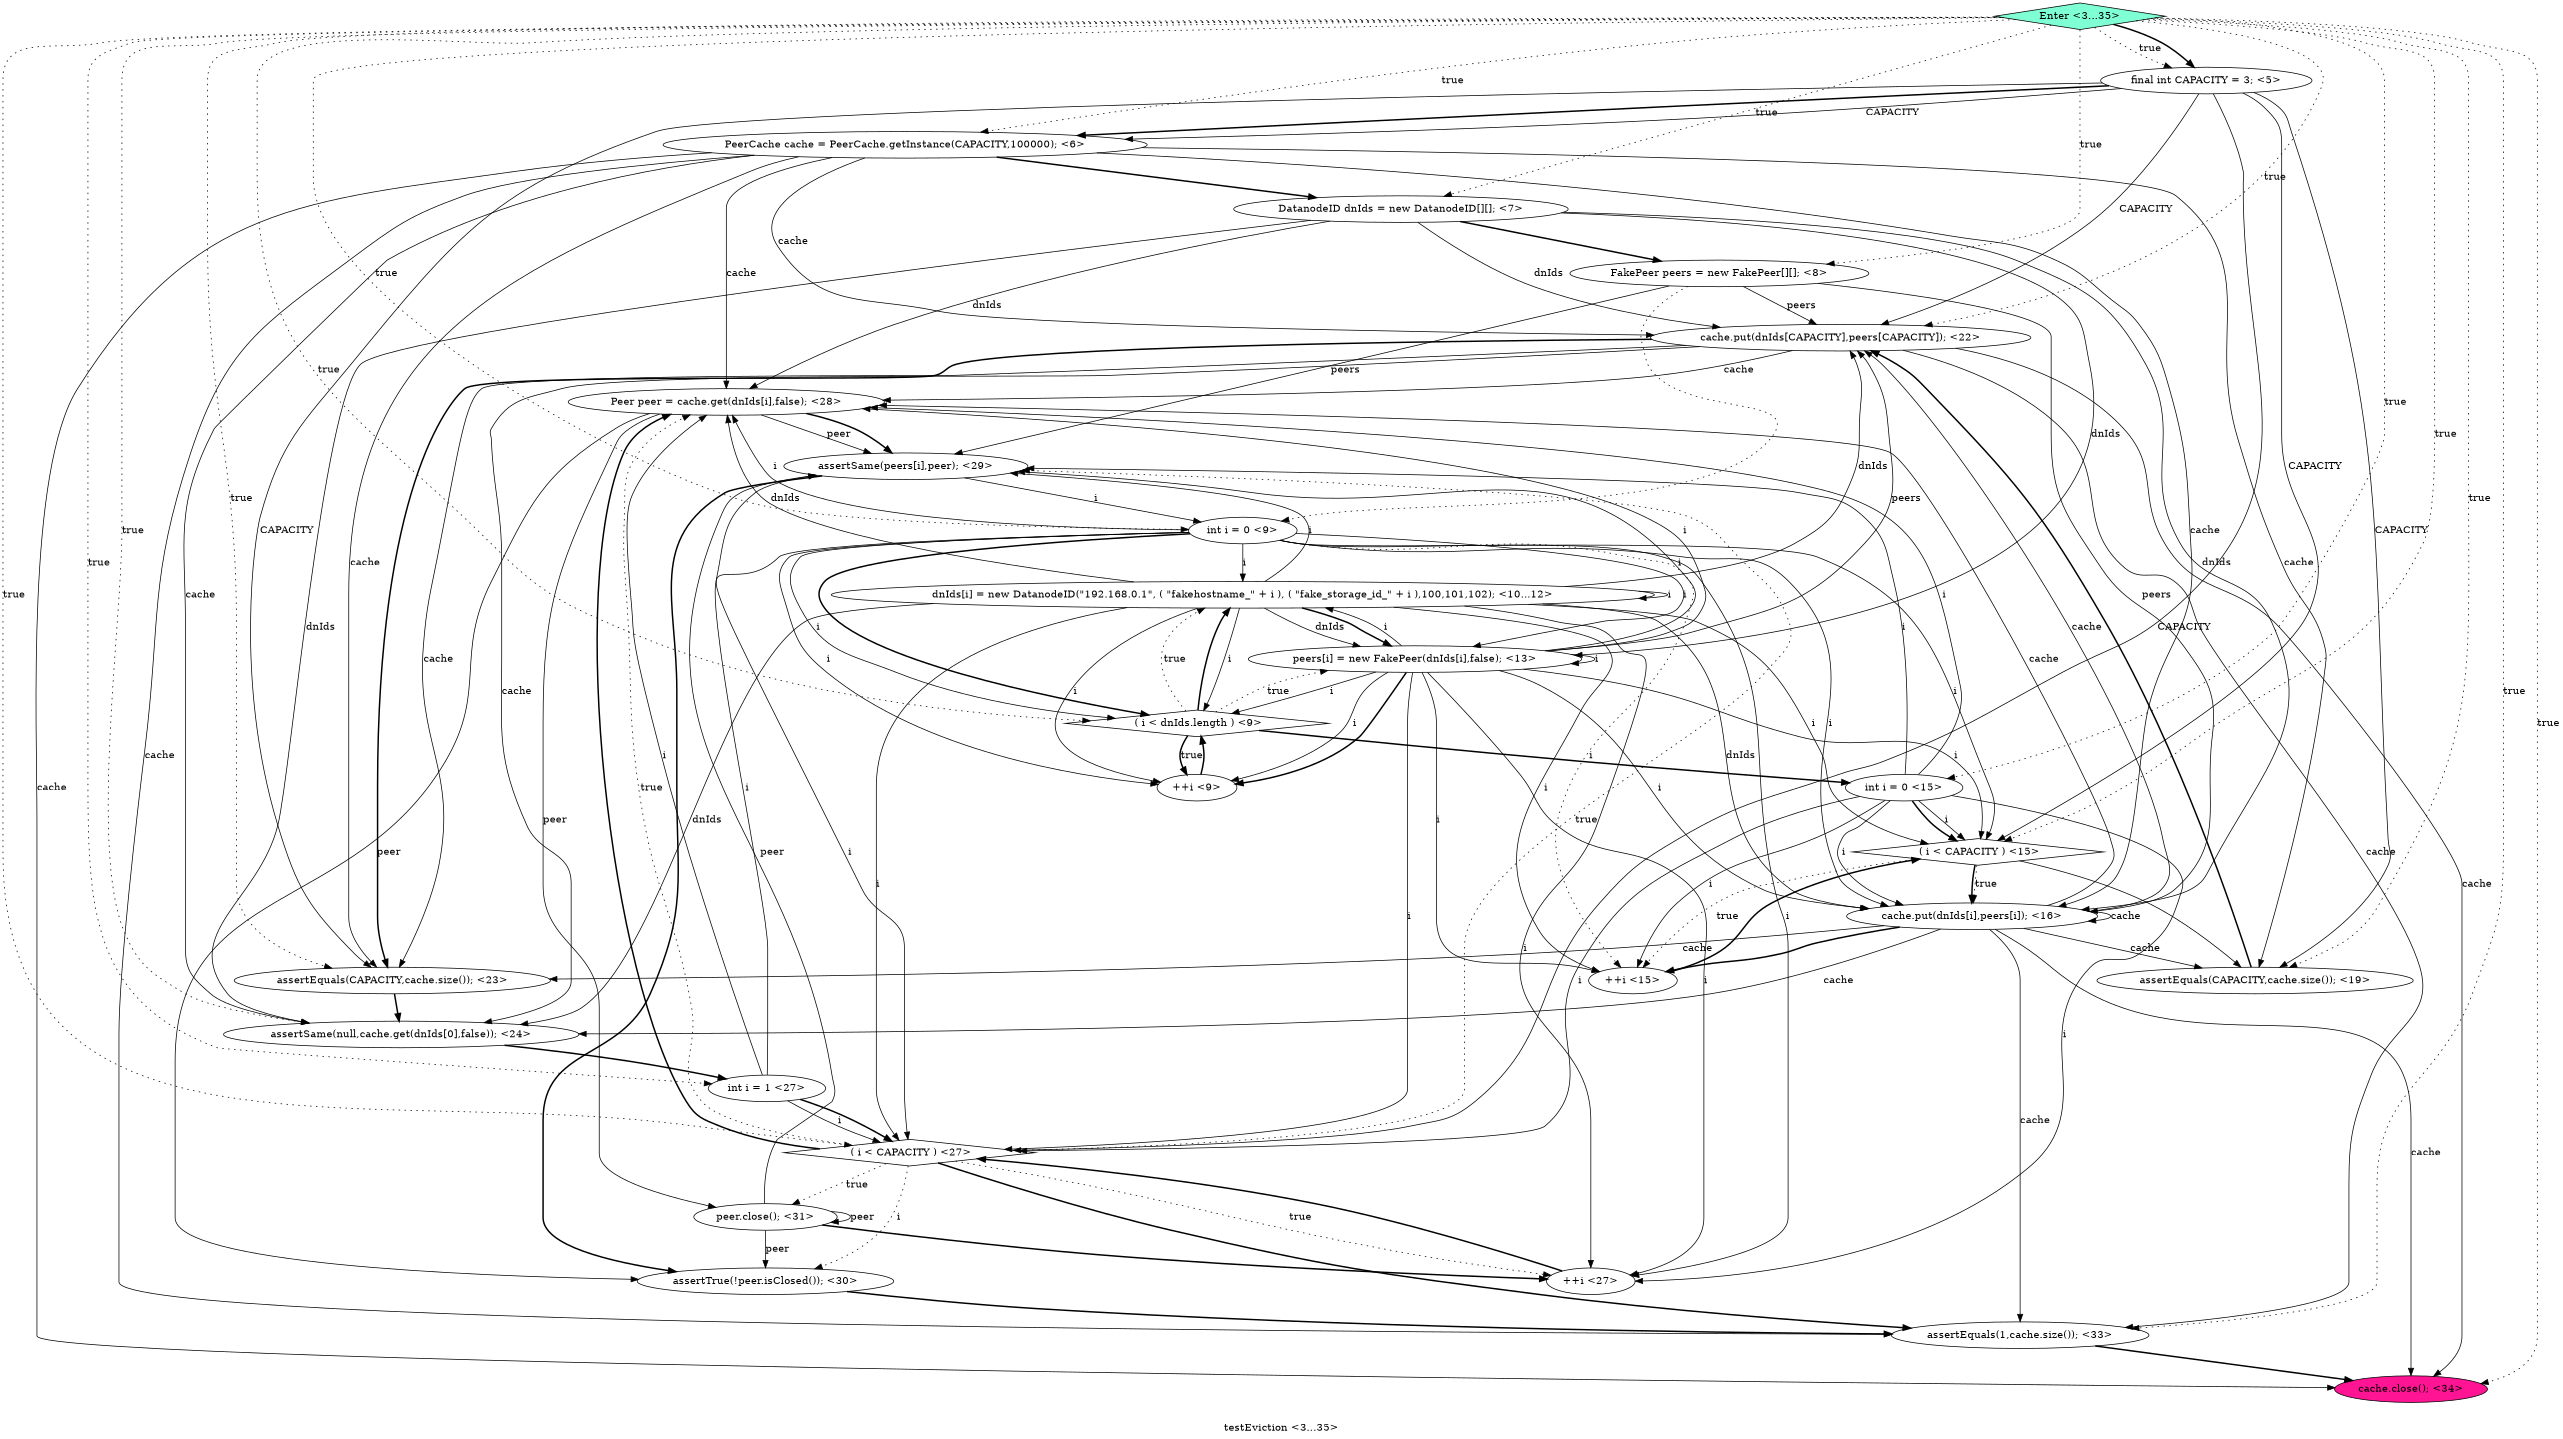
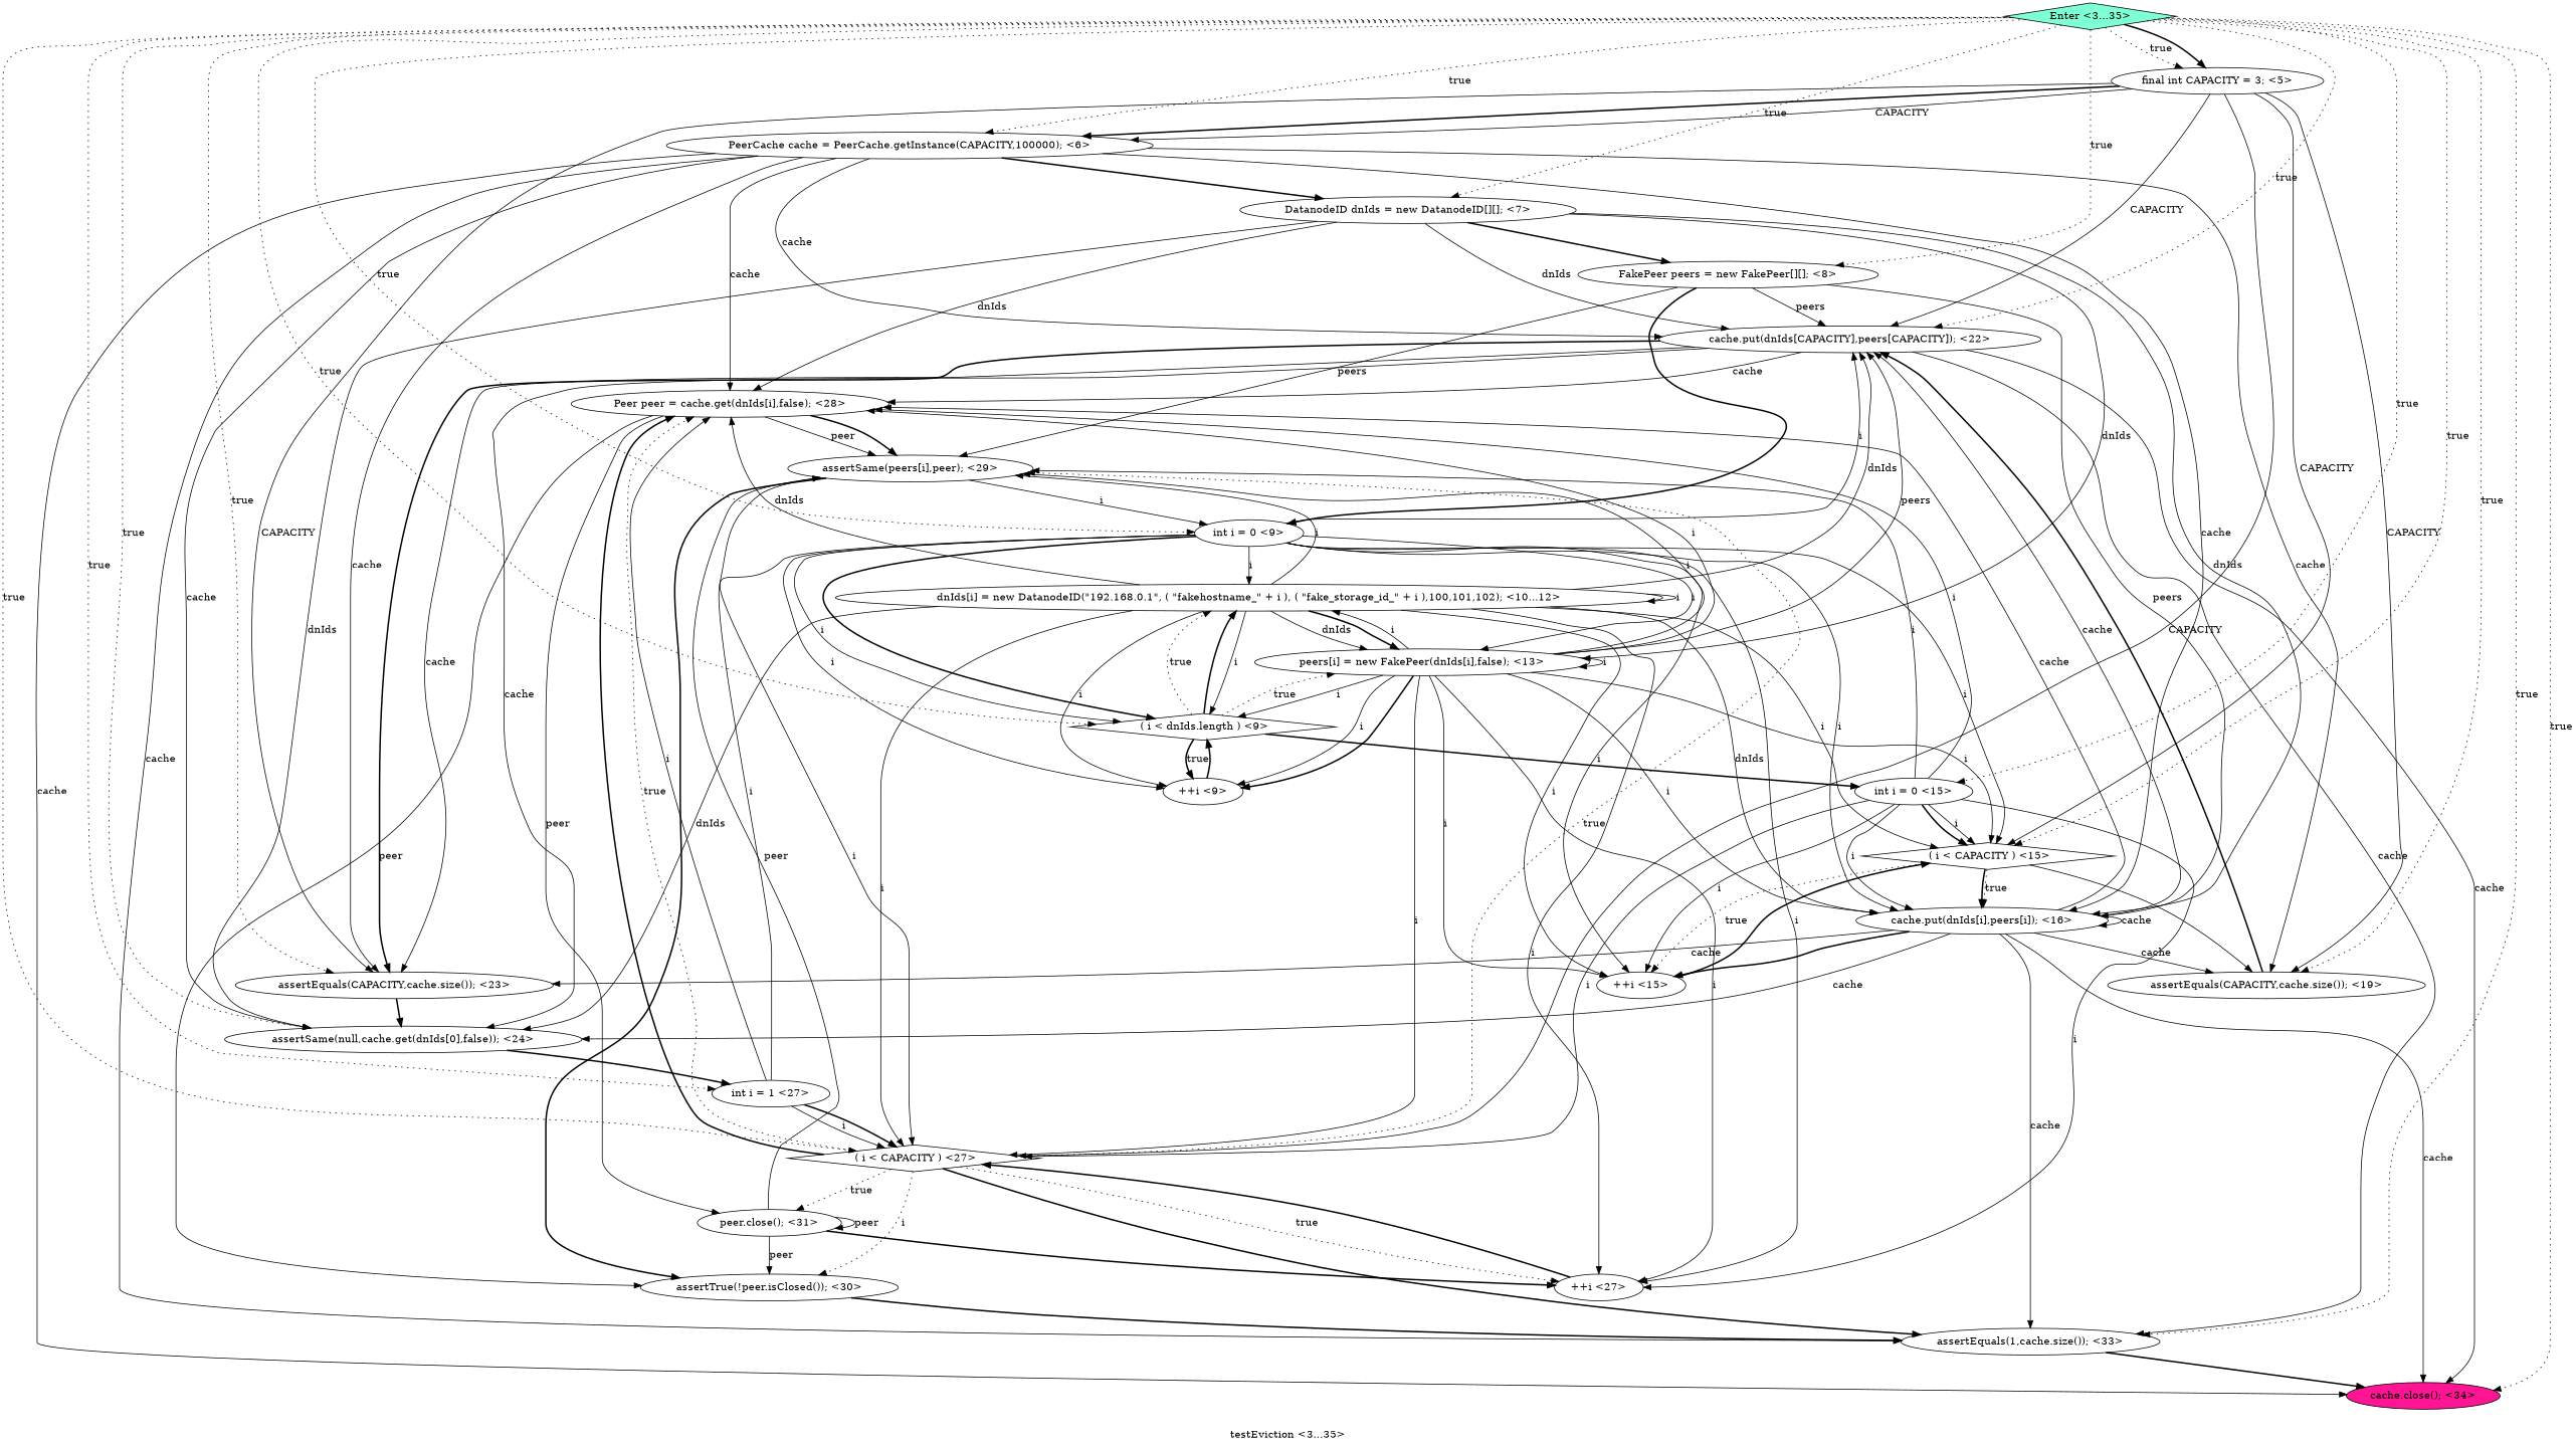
  digraph {
    fontname="DejaVu Serif"
    label="testEviction <3...35>"
    node [fillcolor=white fontname="DejaVu Serif" shape=ellipse style=filled]
    edge [fontname="DejaVu Serif" style=solid]
    n1 [label="PeerCache cache = PeerCache.getInstance(CAPACITY,100000); <6>"]
    n2 [label="DatanodeID dnIds = new DatanodeID[][]; <7>"]
    n3 [label="cache.put(dnIds[CAPACITY],peers[CAPACITY]); <22>"]
    n4 [label="assertEquals(CAPACITY,cache.size()); <19>"]
    n5 [label="cache.put(dnIds[i],peers[i]); <16>"]
    n6 [label="Peer peer = cache.get(dnIds[i],false); <28>"]
    n7 [label="assertEquals(CAPACITY,cache.size()); <23>"]
    n8 [label="assertSame(null,cache.get(dnIds[0],false)); <24>"]
    n9 [fillcolor=deeppink label="cache.close(); <34>"]
    n10 [label="assertEquals(1,cache.size()); <33>"]
    n11 [label="peers[i] = new FakePeer(dnIds[i],false); <13>"]
    n12 [label="FakePeer peers = new FakePeer[][]; <8>"]
    n13 [label="++i <15>"]
    n14 [label="assertSame(peers[i],peer); <29>"]
    n15 [label="assertTrue(!peer.isClosed()); <30>"]
    n16 [label="peer.close(); <31>"]
    n17 [label="int i = 1 <27>"]
    n18 [label=" ( i < dnIds.length ) <9>" shape=diamond]
    n19 [label="++i <9>"]
    n20 [label=" ( i < CAPACITY ) <27>" shape=diamond]
    n21 [label="++i <27>"]
    n22 [label="dnIds[i] = new DatanodeID(\"192.168.0.1\", ( \"fakehostname_\" + i ), ( \"fake_storage_id_\" + i ),100,101,102); <10...12>"]
    n23 [label=" ( i < CAPACITY ) <15>" shape=diamond]
    n24 [label="int i = 0 <15>"]
    n25 [label="int i = 0 <9>"]
    n26 [fillcolor=aquamarine label="Enter <3...35>" shape=diamond]
    n27 [label="final int CAPACITY = 3; <5>"]
    n1 -> n2 [style=bold]
    n1 -> n3 [label=cache]
    n1 -> n4 [label=cache]
    n1 -> n5 [label=cache]
    n1 -> n6 [label=cache]
    n1 -> n7 [label=cache]
    n1 -> n8 [label=cache]
    n1 -> n9 [label=cache]
    n1 -> n10 [label=cache]
    n2 -> n3 [label=dnIds]
    n2 -> n5 [label=dnIds]
    n2 -> n6 [label=dnIds]
    n2 -> n8 [label=dnIds]
    n2 -> n11 [label=dnIds]
    n2 -> n12 [style=bold]
    n3 -> n6 [label=cache]
    n3 -> n7 [label=cache]
    n3 -> n7 [style=bold]
    n3 -> n8 [label=cache]
    n3 -> n9 [label=cache]
    n3 -> n10 [label=cache]
    n4 -> n3 [style=bold]
    n5 -> n3 [label=cache]
    n5 -> n4 [label=cache]
    n5 -> n5 [label=cache]
    n5 -> n6 [label=cache]
    n5 -> n7 [label=cache]
    n5 -> n8 [label=cache]
    n5 -> n9 [label=cache]
    n5 -> n10 [label=cache]
    n5 -> n13 [style=bold]
    n6 -> n14 [label=peer]
    n6 -> n14 [style=bold]
    n6 -> n15 [label=peer]
    n6 -> n16 [label=peer]
    n7 -> n8 [style=bold]
    n8 -> n17 [style=bold]
    n10 -> n9 [style=bold]
    n11 -> n3 [label=peers]
    n11 -> n5 [label=i]
    n11 -> n6 [label=i]
    n11 -> n11 [label=i]
    n11 -> n13 [label=i]
    n11 -> n14 [label=i]
    n11 -> n18 [label=i]
    n11 -> n19 [label=i]
    n11 -> n19 [style=bold]
    n11 -> n20 [label=i]
    n11 -> n21 [label=i]
    n11 -> n22 [label=i]
    n11 -> n23 [label=i]
    n12 -> n3 [label=peers]
    n12 -> n5 [label=peers]
    n12 -> n14 [label=peers]
-   n12 -> n25 [style=dotted]
+   n12 -> n25 [style=bold]
    n13 -> n23 [style=bold]
    n14 -> n15 [style=bold]
    n14 -> n25 [label=i]
    n15 -> n10 [style=bold]
    n16 -> n14 [label=peer]
    n16 -> n15 [label=peer]
    n16 -> n16 [label=peer]
    n16 -> n21 [style=bold]
    n17 -> n6 [label=i]
    n17 -> n14 [label=i]
    n17 -> n20 [label=i]
    n17 -> n20 [style=bold]
    n18 -> n11 [label=true style=dotted]
    n18 -> n19 [label=true style=bold]
    n18 -> n22 [label=true style=dotted]
    n18 -> n22 [style=bold]
    n18 -> n24 [style=bold]
    n19 -> n18 [style=bold]
    n20 -> n6 [label=true style=dotted]
    n20 -> n6 [style=bold]
    n20 -> n10 [style=bold]
    n20 -> n14 [label=true style=dotted]
    n20 -> n15 [label=i style=dotted]
    n20 -> n16 [label=true style=dotted]
    n20 -> n21 [label=true style=dotted]
    n21 -> n20 [style=bold]
    n22 -> n3 [label=dnIds]
    n22 -> n5 [label=dnIds]
    n22 -> n6 [label=dnIds]
    n22 -> n8 [label=dnIds]
    n22 -> n11 [label=dnIds]
    n22 -> n11 [style=bold]
    n22 -> n13 [label=i]
    n22 -> n14 [label=i]
    n22 -> n18 [label=i]
    n22 -> n19 [label=i]
    n22 -> n20 [label=i]
    n22 -> n21 [label=i]
    n22 -> n22 [label=i]
    n22 -> n23 [label=i]
    n23 -> n4
    n23 -> n5 [label=true style=dotted]
    n23 -> n5 [style=bold]
    n23 -> n13 [label=true style=dotted]
    n24 -> n5 [label=i]
    n24 -> n6 [label=i]
    n24 -> n13 [label=i]
    n24 -> n14 [label=i]
    n24 -> n20 [label=i]
    n24 -> n21 [label=i]
    n24 -> n23 [label=i]
    n24 -> n23 [style=bold]
    n25 -> n5 [label=i]
-   n25 -> n6 [label=i]
+   n25 -> n3 [label=i]
    n25 -> n11 [label=i]
-   n25 -> n13 [label=i style=dotted]
+   n25 -> n13 [label=i]
    n25 -> n18 [label=i]
    n25 -> n18 [style=bold]
    n25 -> n19 [label=i]
    n25 -> n20 [label=i]
    n25 -> n21 [label=i]
    n25 -> n22 [label=i]
    n25 -> n23 [label=i]
    n26 -> n1 [label=true style=dotted]
    n26 -> n2 [label=true style=dotted]
    n26 -> n3 [label=true style=dotted]
    n26 -> n4 [label=true style=dotted]
    n26 -> n7 [label=true style=dotted]
    n26 -> n8 [label=true style=dotted]
    n26 -> n9 [label=true style=dotted]
    n26 -> n10 [label=true style=dotted]
    n26 -> n12 [label=true style=dotted]
    n26 -> n17 [label=true style=dotted]
    n26 -> n18 [label=true style=dotted]
    n26 -> n20 [label=true style=dotted]
    n26 -> n23 [label=true style=dotted]
    n26 -> n24 [label=true style=dotted]
    n26 -> n25 [label=true style=dotted]
    n26 -> n27 [label=true style=dotted]
    n26 -> n27 [style=bold]
    n27 -> n1 [label=CAPACITY]
    n27 -> n1 [style=bold]
    n27 -> n3 [label=CAPACITY]
    n27 -> n4 [label=CAPACITY]
    n27 -> n7 [label=CAPACITY]
    n27 -> n20 [label=CAPACITY]
    n27 -> n23 [label=CAPACITY]
  }
